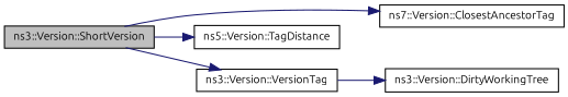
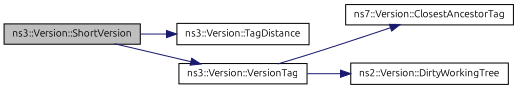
  digraph {
    fontname=Ubuntu
    rankdir=LR
    node [color=black fillcolor=white fontname=Ubuntu fontsize=10 shape=record style=filled]
    edge [color=midnightblue fontname=Ubuntu fontsize=10 labelfontname=Helvetica labelfontsize=10 style=solid]
    n1 [fillcolor=grey75 fontcolor=black height=0.2 label="ns3::Version::ShortVersion" width=0.4]
    n2 [height=0.2 label="ns7::Version::ClosestAncestorTag" width=0.4]
-   n3 [height=0.2 label="ns5::Version::TagDistance" width=0.4]
+   n3 [height=0.2 label="ns3::Version::TagDistance" width=0.4]
    n4 [height=0.2 label="ns3::Version::VersionTag" width=0.4]
-   n5 [height=0.2 label="ns3::Version::DirtyWorkingTree" width=0.4]
-   n1 -> n2
+   n5 [height=0.2 label="ns2::Version::DirtyWorkingTree" width=0.4]
+   n4 -> n2
    n1 -> n3
    n1 -> n4
    n4 -> n5
  }
